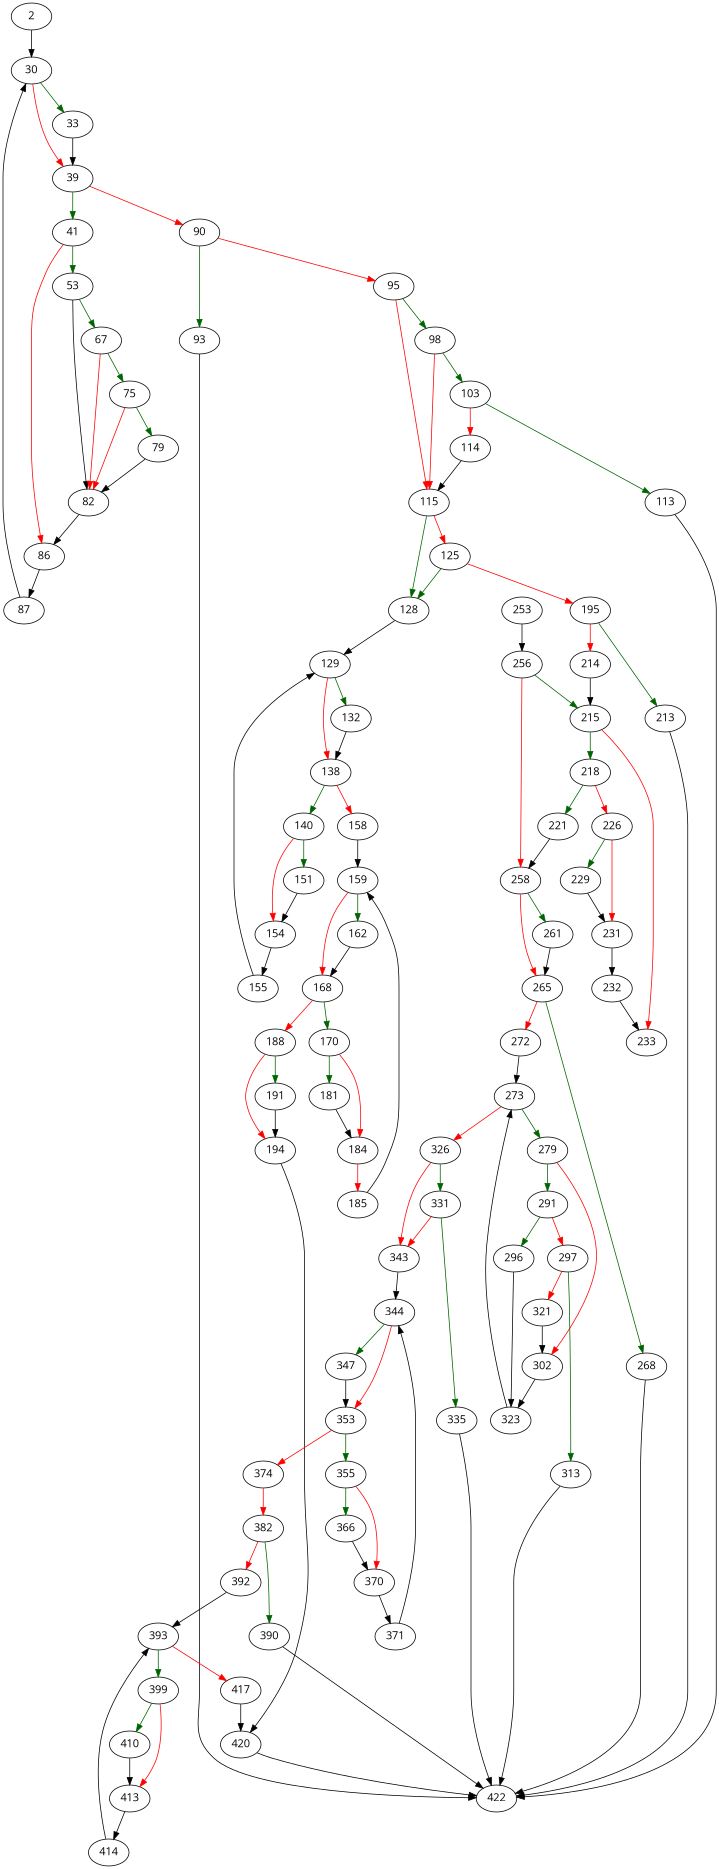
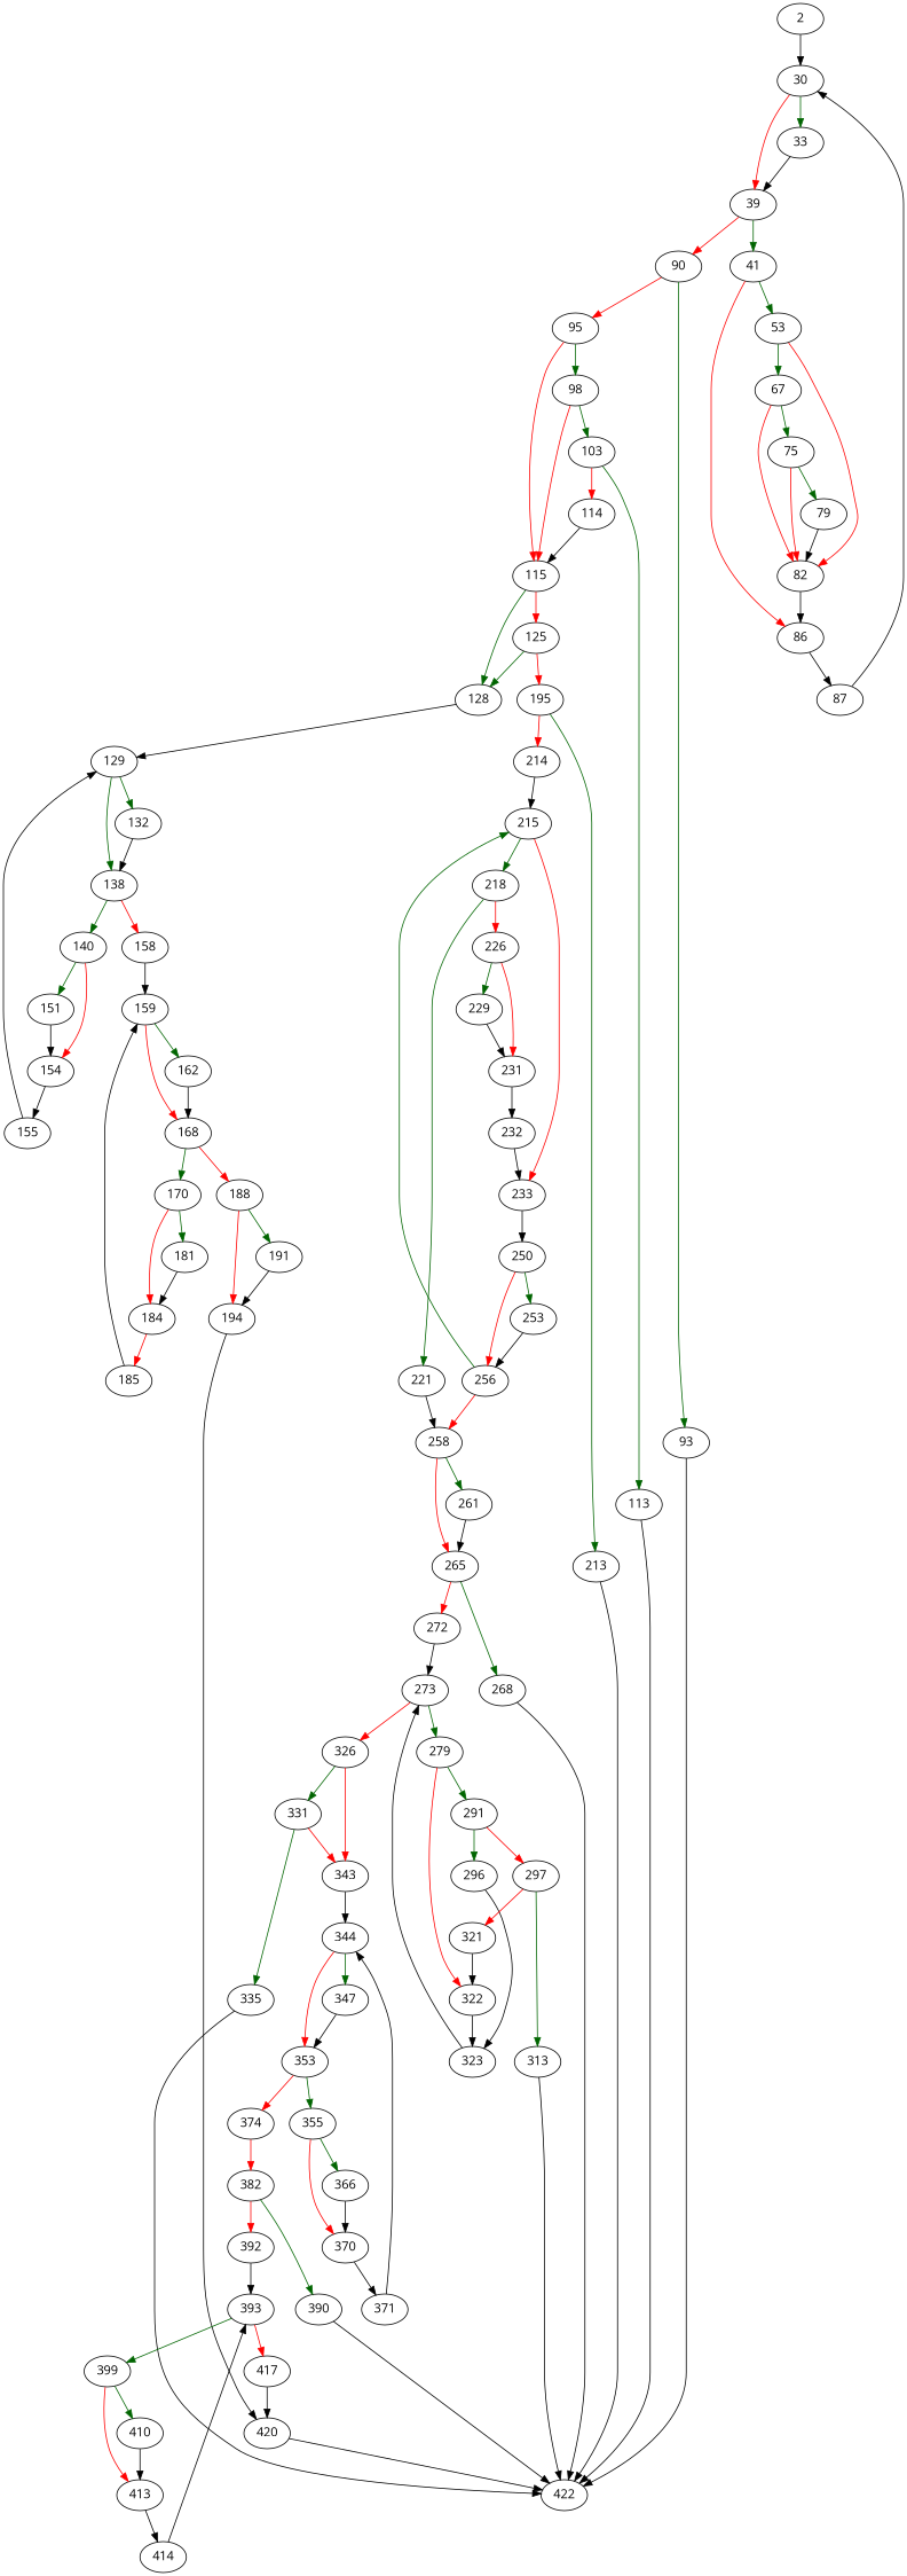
  strict digraph {
    fontname="Open Sans"
    node [fontname="Open Sans"]
    edge [fontname="Open Sans"]
    2 [entry=true]
    30
    33
    39
    41
    90
    53
    86
    93
    95
    67
    82
    87
    422
    98
    115
    75
    79
    103
    128
    125
    113
    114
    129
    195
    132
    138
    213
    214
    215
    140
    158
    151
    154
    159
    155
    162
    168
    170
    188
    181
    184
    191
    194
    185
    420
    218
    233
    221
    226
+   250
    258
    229
    231
    253
    256
    261
    265
    232
    268
    272
    273
    279
    326
    291
-   322 [label=302]
+   322
    331
    343
    296
    297
    323
    335
    344
    313
    321
    347
    353
    355
    374
    366
    370
    382
    371
    390
    392
    393
    399
    417
    410
    413
    414
    2 -> 30
    30 -> 33 [color=darkgreen cond=true]
    30 -> 39 [color=red cond=false]
    33 -> 39
    39 -> 41 [color=darkgreen cond=true]
    39 -> 90 [color=red cond=false]
    41 -> 53 [color=darkgreen cond=true]
    41 -> 86 [color=red cond=false]
    90 -> 93 [color=darkgreen cond=true]
    90 -> 95 [color=red cond=false]
    53 -> 67 [color=darkgreen cond=true]
-   53 -> 82 [color=black cond=false]
+   53 -> 82 [color=red cond=false]
    86 -> 87
    93 -> 422
    95 -> 98 [color=darkgreen cond=true]
    95 -> 115 [color=red cond=false]
    67 -> 82 [color=red cond=false]
    67 -> 75 [color=darkgreen cond=true]
    82 -> 86
    87 -> 30
    98 -> 115 [color=red cond=false]
    98 -> 103 [color=darkgreen cond=true]
    115 -> 128 [color=darkgreen cond=true]
    115 -> 125 [color=red cond=false]
    75 -> 82 [color=red cond=false]
    75 -> 79 [color=darkgreen cond=true]
    79 -> 82
    103 -> 113 [color=darkgreen cond=true]
    103 -> 114 [color=red cond=false]
    128 -> 129
    125 -> 128 [color=darkgreen cond=true]
    125 -> 195 [color=red cond=false]
    113 -> 422
    114 -> 115
    129 -> 132 [color=darkgreen cond=true]
-   129 -> 138 [color=red cond=false]
+   129 -> 138 [color=darkgreen cond=false]
    195 -> 213 [color=darkgreen cond=true]
    195 -> 214 [color=red cond=false]
    132 -> 138
    138 -> 140 [color=darkgreen cond=true]
    138 -> 158 [color=red cond=false]
    213 -> 422
    214 -> 215
    215 -> 218 [color=darkgreen cond=true]
    215 -> 233 [color=red cond=false]
    140 -> 151 [color=darkgreen cond=true]
    140 -> 154 [color=red cond=false]
    158 -> 159
    151 -> 154
    154 -> 155
    159 -> 162 [color=darkgreen cond=true]
    159 -> 168 [color=red cond=false]
    155 -> 129
    162 -> 168
    168 -> 170 [color=darkgreen cond=true]
    168 -> 188 [color=red cond=false]
    170 -> 181 [color=darkgreen cond=true]
    170 -> 184 [color=red cond=false]
    188 -> 191 [color=darkgreen cond=true]
    188 -> 194 [color=red cond=false]
    181 -> 184
    184 -> 185 [color=red]
    191 -> 194
    194 -> 420
    185 -> 159
    420 -> 422
    218 -> 221 [color=darkgreen cond=true]
    218 -> 226 [color=red cond=false]
+   233 -> 250
    221 -> 258
    226 -> 229 [color=darkgreen cond=true]
    226 -> 231 [color=red cond=false]
+   250 -> 253 [color=darkgreen cond=true]
+   250 -> 256 [color=red cond=false]
    258 -> 261 [color=darkgreen cond=true]
    258 -> 265 [color=red cond=false]
    229 -> 231
    231 -> 232
    253 -> 256
    256 -> 215 [color=darkgreen cond=true]
    256 -> 258 [color=red cond=false]
    261 -> 265
    265 -> 268 [color=darkgreen cond=true]
    265 -> 272 [color=red cond=false]
    232 -> 233
    268 -> 422
    272 -> 273
    273 -> 279 [color=darkgreen cond=true]
    273 -> 326 [color=red cond=false]
    279 -> 291 [color=darkgreen cond=true]
    279 -> 322 [color=red cond=false]
    326 -> 331 [color=darkgreen cond=true]
    326 -> 343 [color=red cond=false]
    291 -> 296 [color=darkgreen cond=true]
    291 -> 297 [color=red cond=false]
    322 -> 323
    331 -> 343 [color=red cond=false]
    331 -> 335 [color=darkgreen cond=true]
    343 -> 344
    296 -> 323
    297 -> 313 [color=darkgreen cond=true]
    297 -> 321 [color=red cond=false]
    323 -> 273
    335 -> 422
    344 -> 347 [color=darkgreen cond=true]
    344 -> 353 [color=red cond=false]
    313 -> 422
    321 -> 322
    347 -> 353
    353 -> 355 [color=darkgreen cond=true]
    353 -> 374 [color=red cond=false]
    355 -> 366 [color=darkgreen cond=true]
    355 -> 370 [color=red cond=false]
    374 -> 382 [color=red cond=false]
    366 -> 370
    370 -> 371
    382 -> 390 [color=darkgreen cond=true]
    382 -> 392 [color=red cond=false]
    371 -> 344
    390 -> 422
    392 -> 393
    393 -> 399 [color=darkgreen cond=true]
    393 -> 417 [color=red cond=false]
    399 -> 410 [color=darkgreen cond=true]
    399 -> 413 [color=red cond=false]
    417 -> 420
    410 -> 413
    413 -> 414
    414 -> 393
  }
